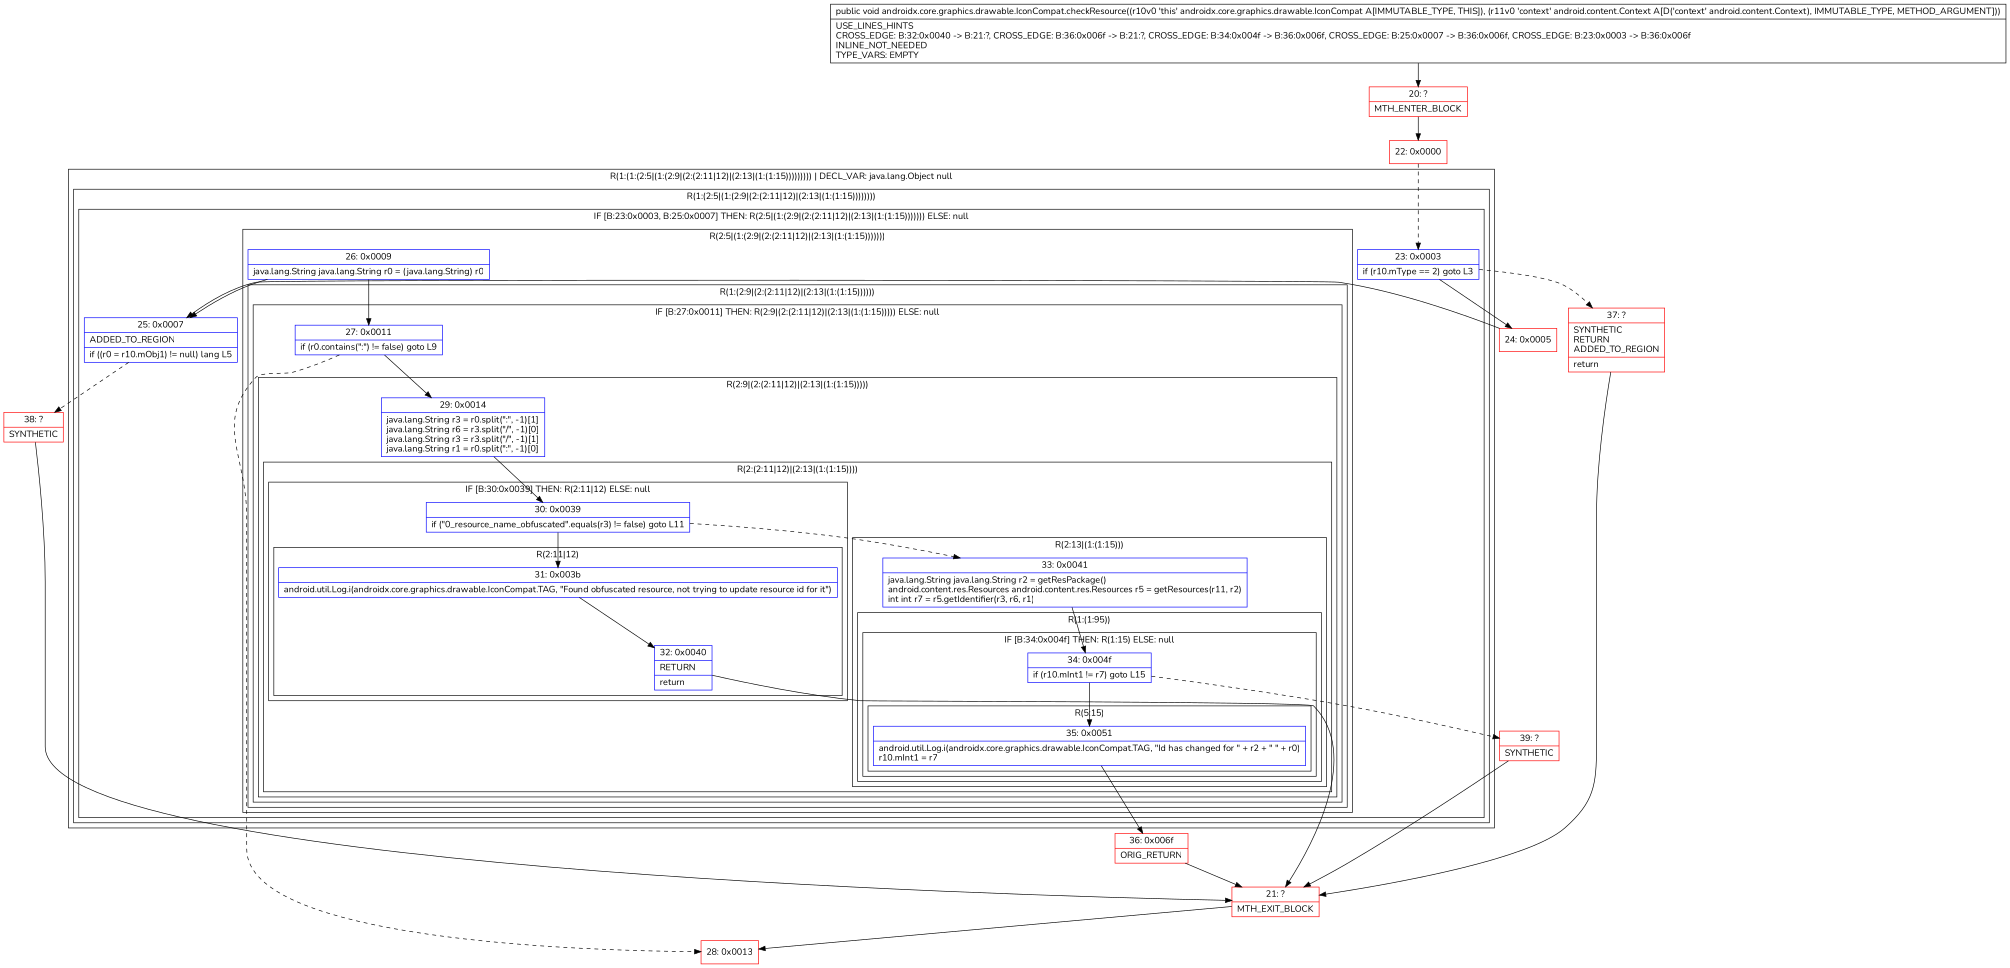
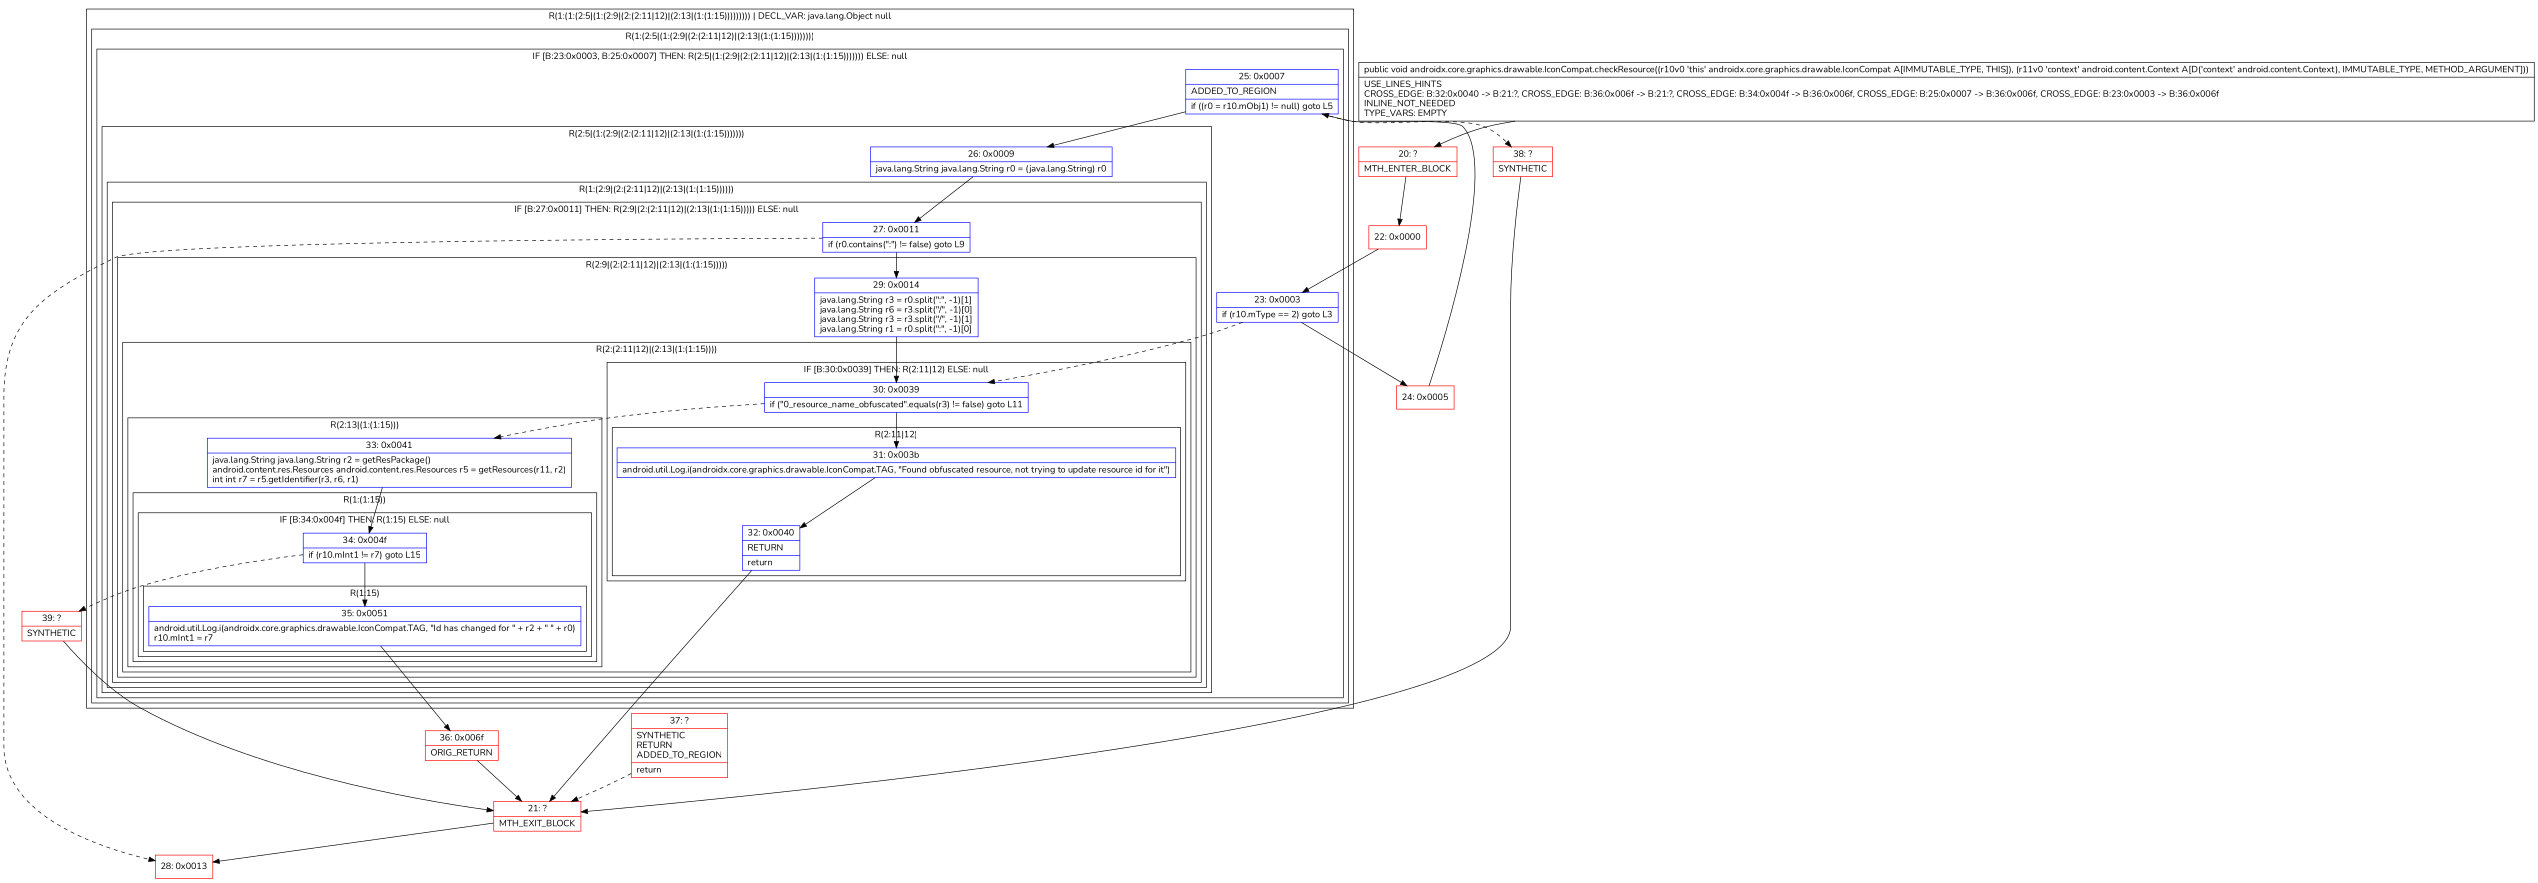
  digraph {
    fontname=Nunito
    node [color=blue fontname=Nunito shape=record]
    edge [fontname=Nunito]
    n1 [label="{31\:\ 0x003b|android.util.Log.i(androidx.core.graphics.drawable.IconCompat.TAG, \"Found obfuscated resource, not trying to update resource id for it\")\l}"]
    n2 [label="{32\:\ 0x0040|RETURN\l|return\l}"]
    n3 [label="{30\:\ 0x0039|if (\"0_resource_name_obfuscated\".equals(r3) != false) goto L11\l}"]
    n4 [label="{35\:\ 0x0051|android.util.Log.i(androidx.core.graphics.drawable.IconCompat.TAG, \"Id has changed for \" + r2 + \" \" + r0)\lr10.mInt1 = r7\l}"]
    n5 [label="{34\:\ 0x004f|if (r10.mInt1 != r7) goto L15\l}"]
    n6 [label="{33\:\ 0x0041|java.lang.String java.lang.String r2 = getResPackage()\landroid.content.res.Resources android.content.res.Resources r5 = getResources(r11, r2)\lint int r7 = r5.getIdentifier(r3, r6, r1)\l}"]
    n7 [label="{29\:\ 0x0014|java.lang.String r3 = r0.split(\":\", \-1)[1]\ljava.lang.String r6 = r3.split(\"\/\", \-1)[0]\ljava.lang.String r3 = r3.split(\"\/\", \-1)[1]\ljava.lang.String r1 = r0.split(\":\", \-1)[0]\l}"]
    n8 [label="{27\:\ 0x0011|if (r0.contains(\":\") != false) goto L9\l}"]
    n9 [label="{26\:\ 0x0009|java.lang.String java.lang.String r0 = (java.lang.String) r0\l}"]
    n10 [label="{23\:\ 0x0003|if (r10.mType == 2) goto L3\l}"]
-   n11 [label="{25\:\ 0x0007|ADDED_TO_REGION\l|if ((r0 = r10.mObj1) != null) lang L5\l}"]
+   n11 [label="{25\:\ 0x0007|ADDED_TO_REGION\l|if ((r0 = r10.mObj1) != null) goto L5\l}"]
    n12 [color=red label="{21\:\ ?|MTH_EXIT_BLOCK\l}"]
    n13 [color=red label="{36\:\ 0x006f|ORIG_RETURN\l}"]
    n14 [color=red label="{39\:\ ?|SYNTHETIC\l}"]
    n15 [color=red label="{28\:\ 0x0013}"]
    n16 [color=red label="{24\:\ 0x0005}"]
    n17 [color=red label="{37\:\ ?|SYNTHETIC\lRETURN\lADDED_TO_REGION\l|return\l}"]
    n18 [color=red label="{38\:\ ?|SYNTHETIC\l}"]
    n19 [color=red label="{20\:\ ?|MTH_ENTER_BLOCK\l}"]
    n20 [color=red label="{22\:\ 0x0000}"]
    n21 [label="{public void androidx.core.graphics.drawable.IconCompat.checkResource((r10v0 'this' androidx.core.graphics.drawable.IconCompat A[IMMUTABLE_TYPE, THIS]), (r11v0 'context' android.content.Context A[D('context' android.content.Context), IMMUTABLE_TYPE, METHOD_ARGUMENT]))  | USE_LINES_HINTS\lCROSS_EDGE: B:32:0x0040 \-\> B:21:?, CROSS_EDGE: B:36:0x006f \-\> B:21:?, CROSS_EDGE: B:34:0x004f \-\> B:36:0x006f, CROSS_EDGE: B:25:0x0007 \-\> B:36:0x006f, CROSS_EDGE: B:23:0x0003 \-\> B:36:0x006f\lINLINE_NOT_NEEDED\lTYPE_VARS: EMPTY\l}" color=""]
    subgraph cluster_1 {
      label="R(1:(1:(2:5|(1:(2:9|(2:(2:11|12)|(2:13|(1:(1:15))))))))) | DECL_VAR: java.lang.Object null\l"
      subgraph cluster_2 {
        label="R(1:(2:5|(1:(2:9|(2:(2:11|12)|(2:13|(1:(1:15))))))))"
        subgraph cluster_3 {
          label="IF [B:23:0x0003, B:25:0x0007] THEN: R(2:5|(1:(2:9|(2:(2:11|12)|(2:13|(1:(1:15))))))) ELSE: null"
          n10
          n11
          subgraph cluster_4 {
            label="R(2:5|(1:(2:9|(2:(2:11|12)|(2:13|(1:(1:15)))))))"
            n9
            subgraph cluster_5 {
              label="R(1:(2:9|(2:(2:11|12)|(2:13|(1:(1:15))))))"
              subgraph cluster_6 {
                label="IF [B:27:0x0011] THEN: R(2:9|(2:(2:11|12)|(2:13|(1:(1:15))))) ELSE: null"
                n8
                subgraph cluster_7 {
                  label="R(2:9|(2:(2:11|12)|(2:13|(1:(1:15)))))"
                  n7
                  subgraph cluster_8 {
                    label="R(2:(2:11|12)|(2:13|(1:(1:15))))"
                    subgraph cluster_9 {
                      label="IF [B:30:0x0039] THEN: R(2:11|12) ELSE: null"
                      n3
                      subgraph cluster_10 {
                        label="R(2:11|12)"
                        n1
                        n2
                      }
                    }
                    subgraph cluster_11 {
                      label="R(2:13|(1:(1:15)))"
                      n6
                      subgraph cluster_12 {
-                       label="R(1:(1:95))"
+                       label="R(1:(1:15))"
                        subgraph cluster_13 {
                          label="IF [B:34:0x004f] THEN: R(1:15) ELSE: null"
                          n5
                          subgraph cluster_14 {
-                           label="R(5:15)"
+                           label="R(1:15)"
                            n4
                          }
                        }
                      }
                    }
                  }
                }
              }
            }
          }
        }
      }
    }
    n1 -> n2
    n2 -> n12
    n3 -> n1
    n3 -> n6 [style=dashed]
    n4 -> n13
    n5 -> n4
    n5 -> n14 [style=dashed]
    n6 -> n5
    n7 -> n3
    n8 -> n7
    n8 -> n15 [style=dashed]
    n9 -> n8
    n10 -> n16
-   n10 -> n17 [style=dashed]
-   n9 -> n11
+   n10 -> n3 [style=dashed]
+   n11 -> n9
    n11 -> n18 [style=dashed]
    n12 -> n15
    n13 -> n12
    n14 -> n12
    n16 -> n11
-   n17 -> n12
+   n17 -> n12 [style=dashed]
    n18 -> n12
    n19 -> n20
-   n20 -> n10 [style=dashed]
+   n20 -> n10
    n21 -> n19
  }
